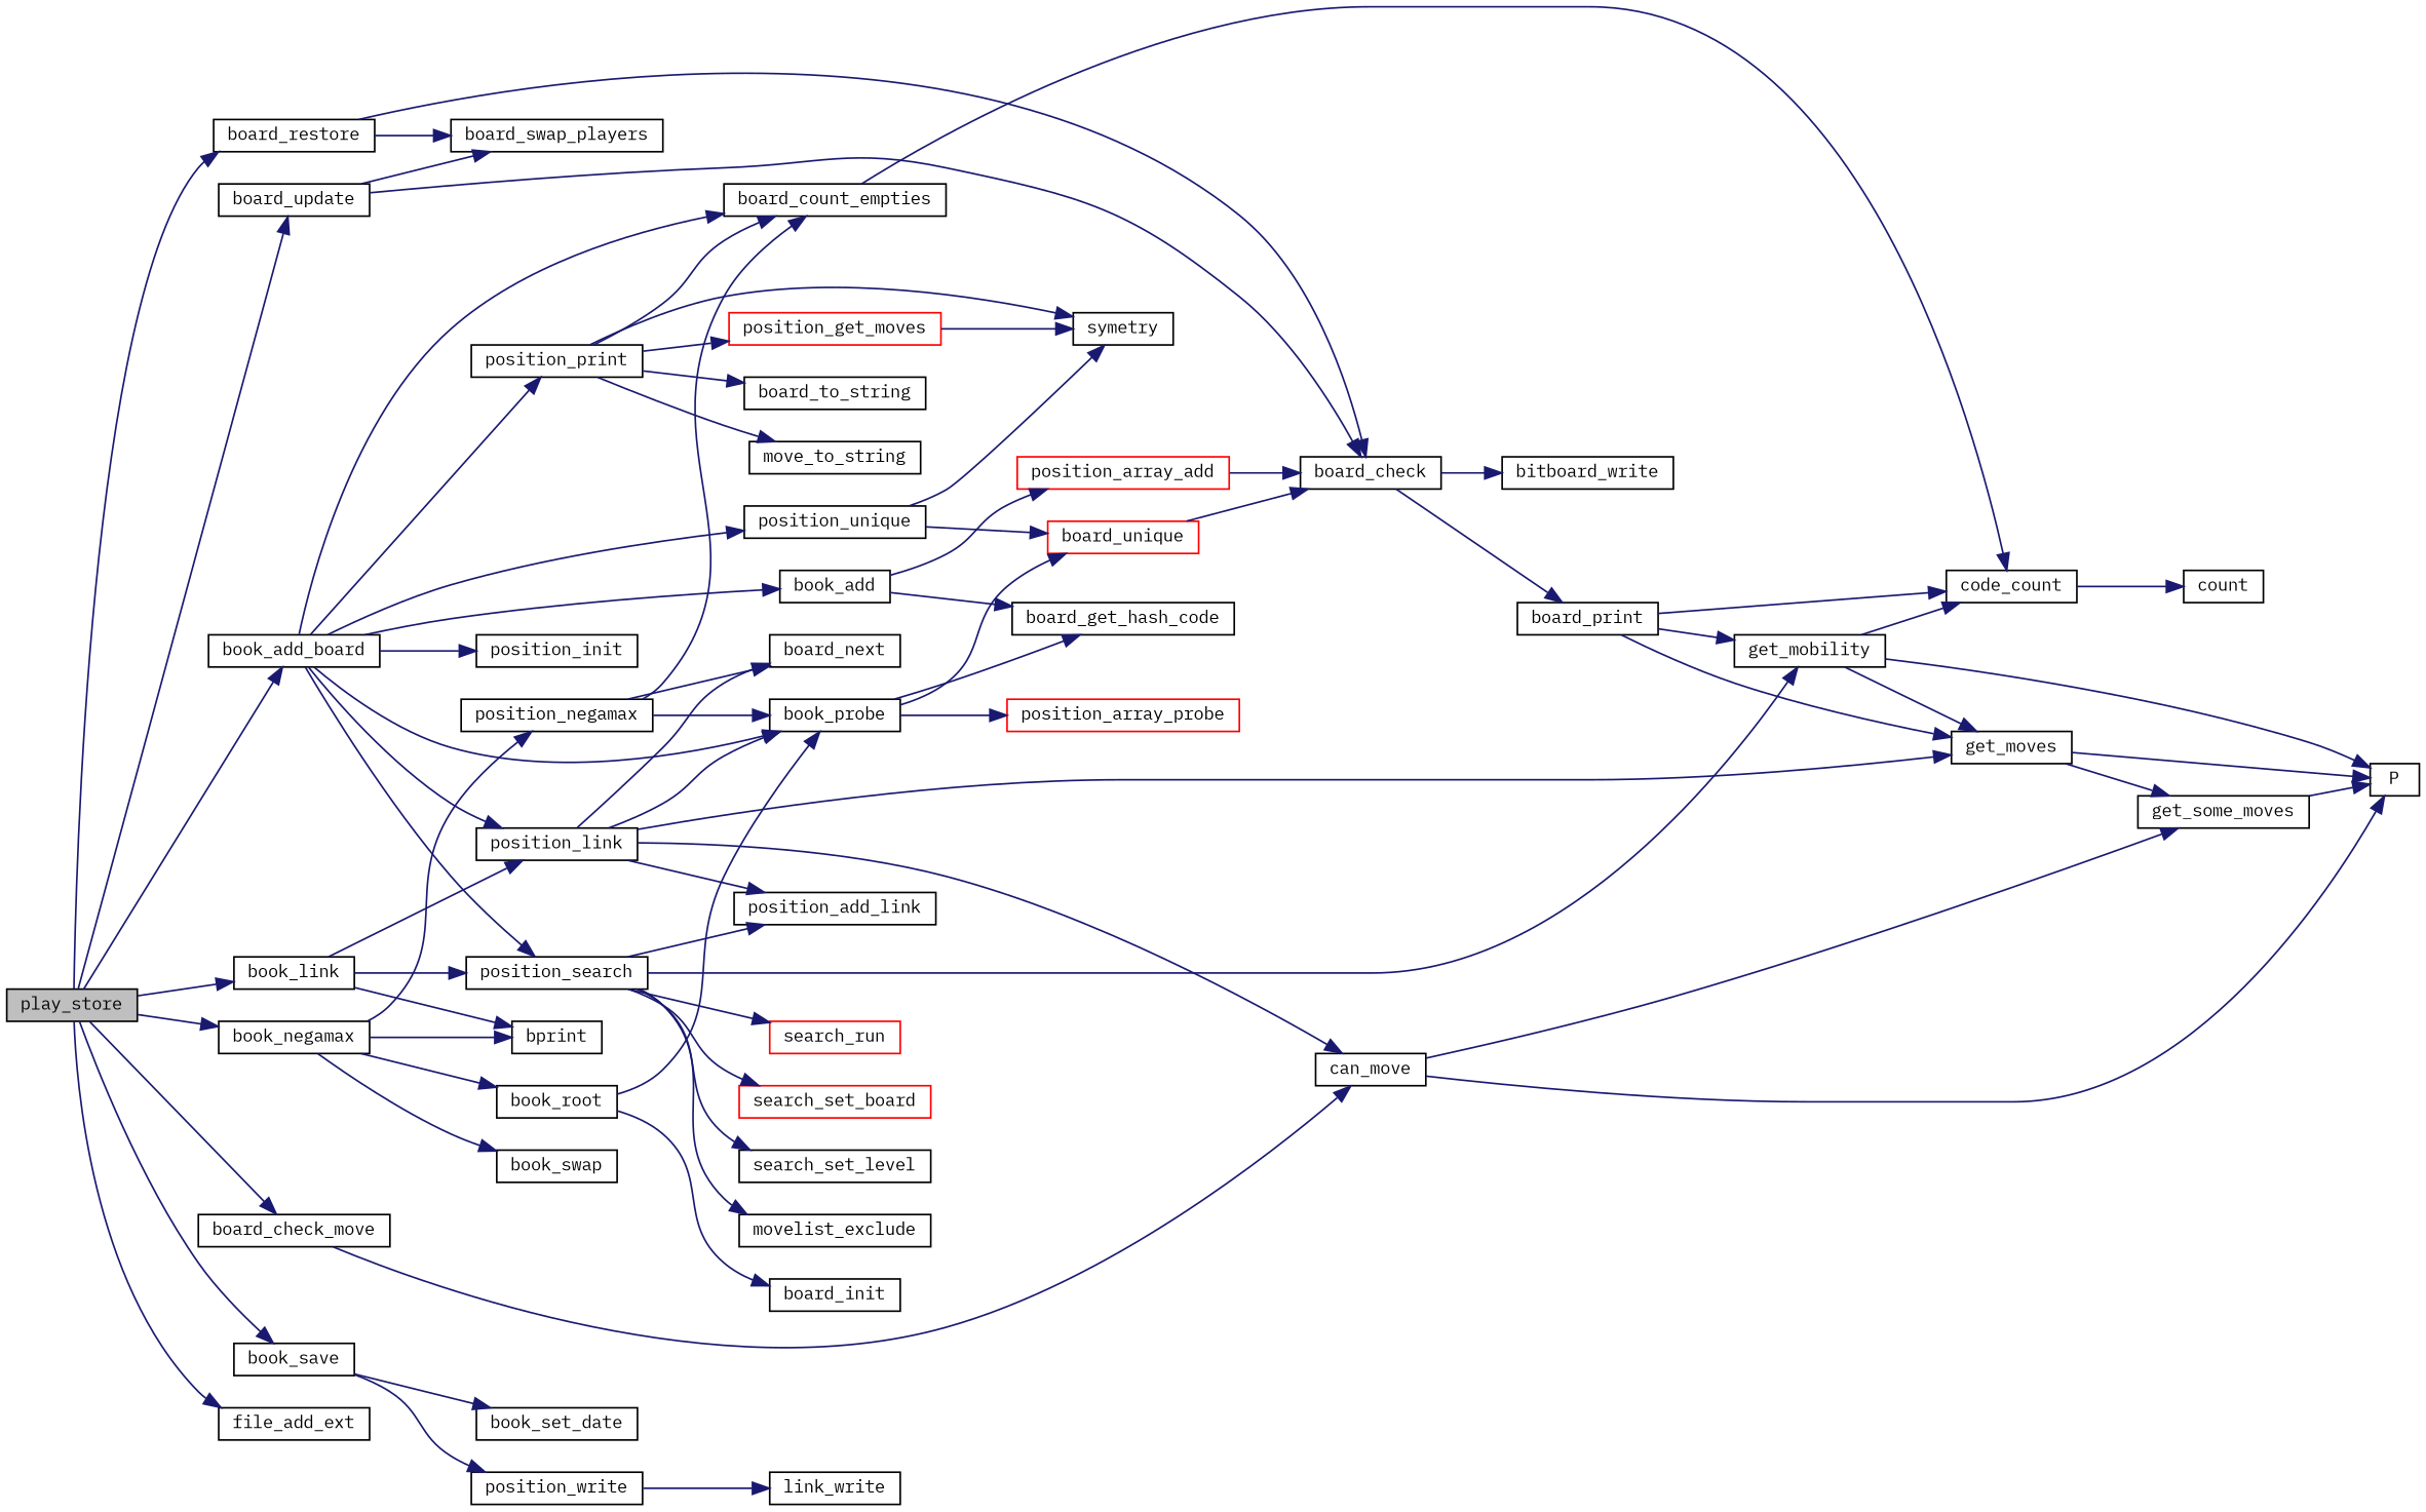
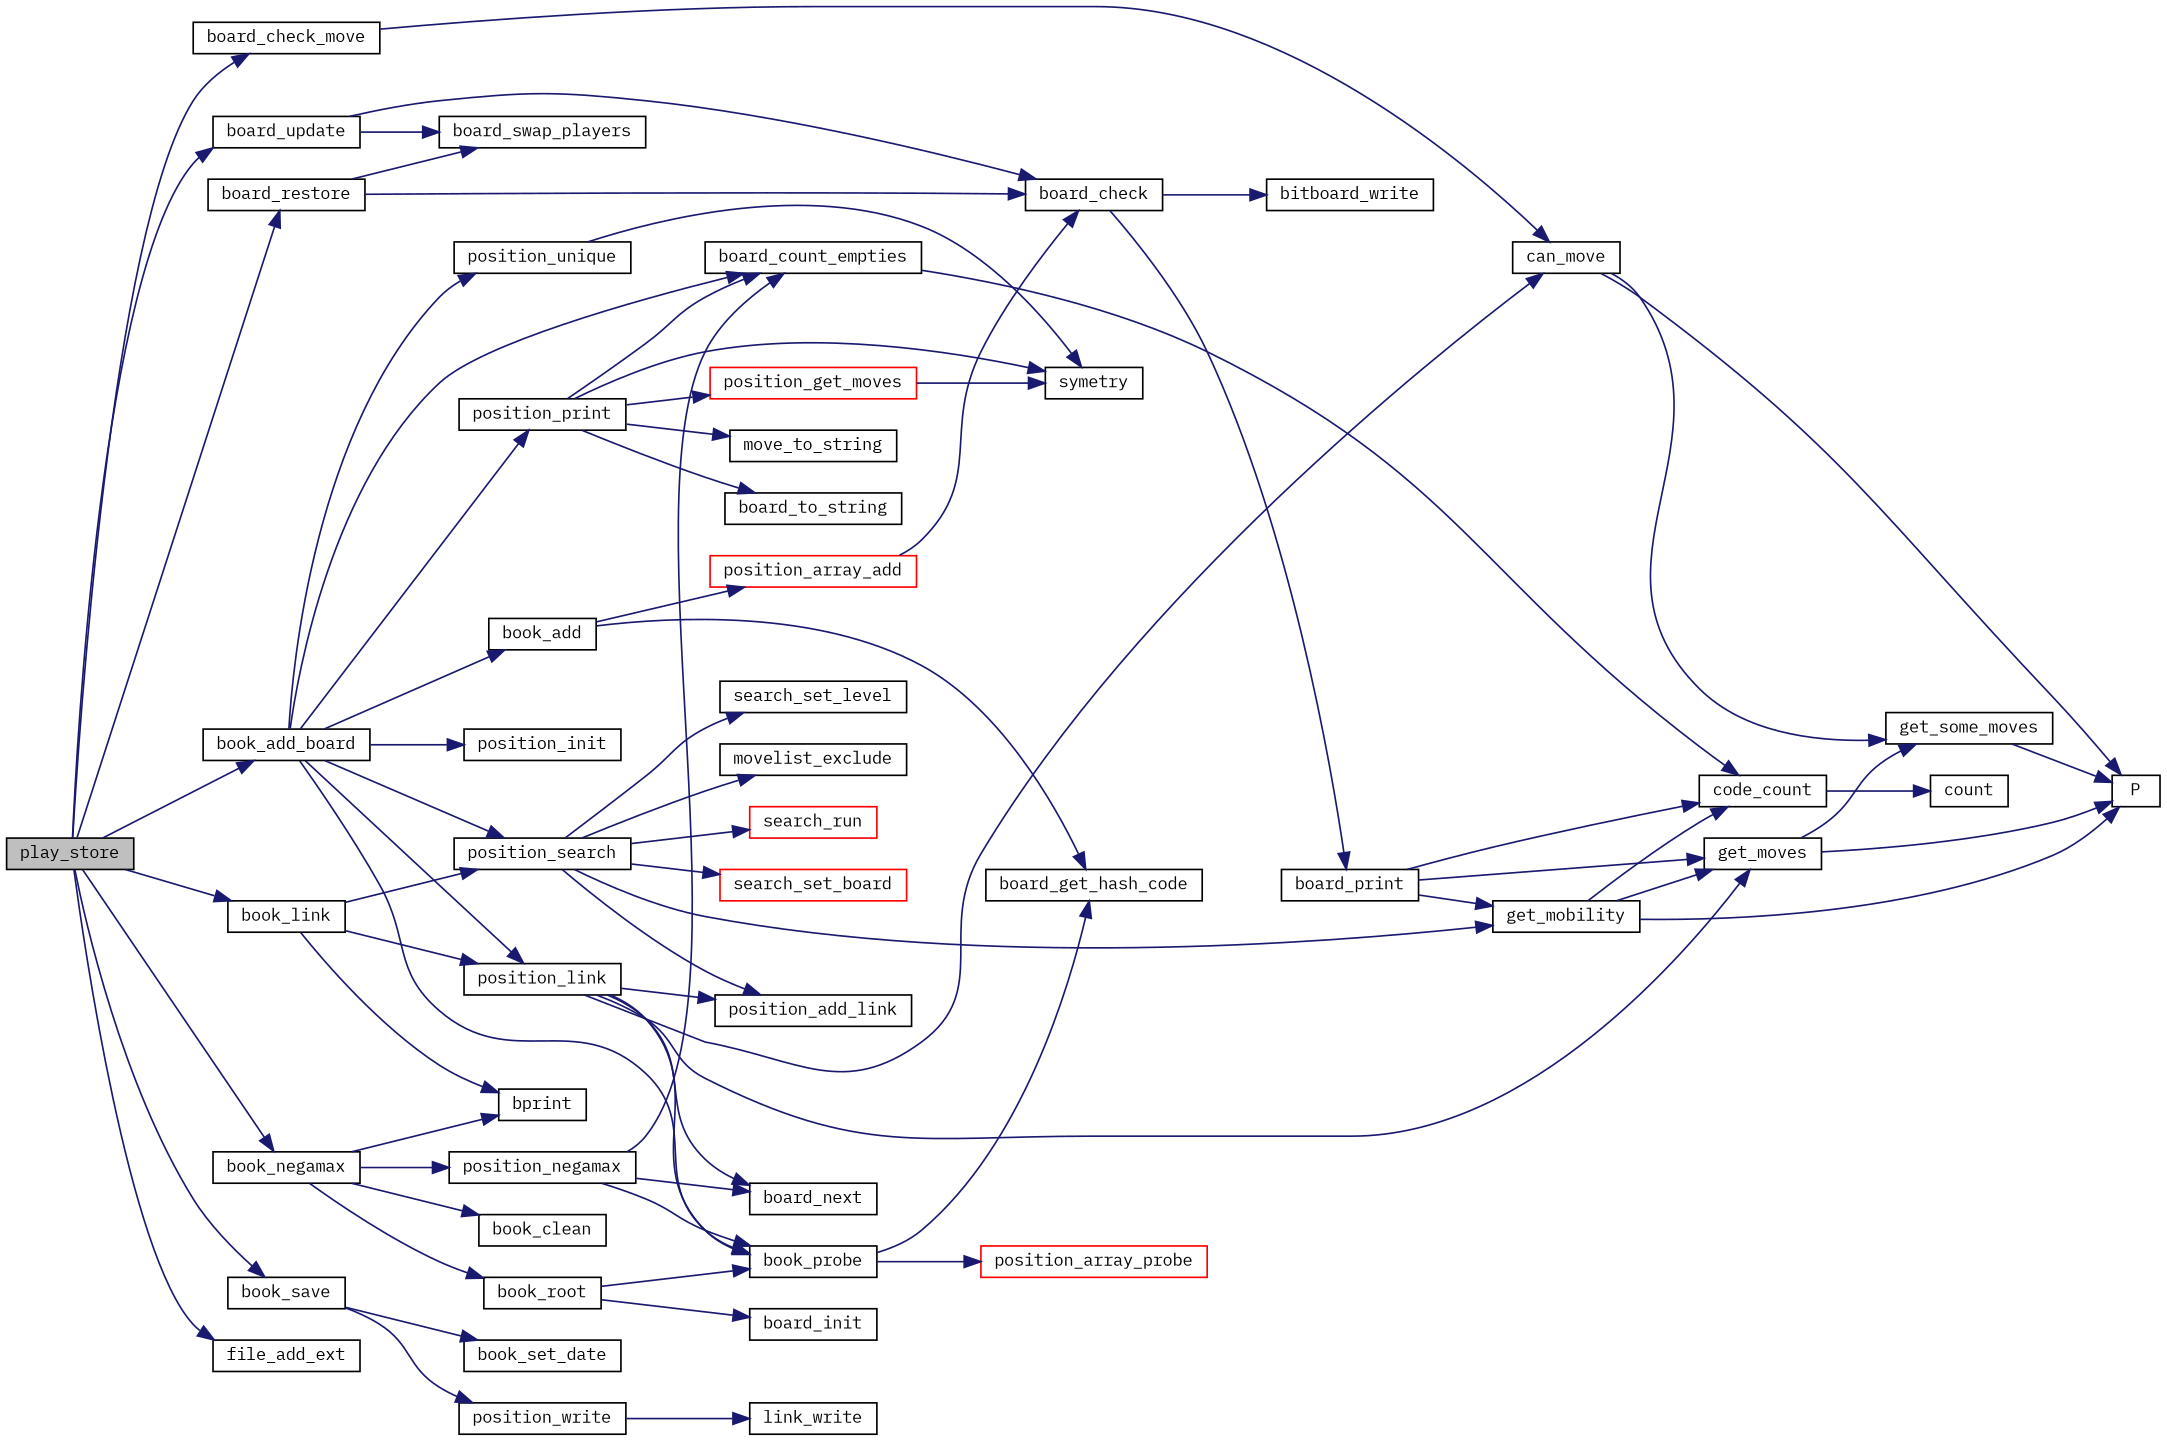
  digraph {
    fontname="IBM Plex Mono"
    rankdir=LR
    node [color=black fontname="IBM Plex Mono" fontsize=10 shape=record]
    edge [color=midnightblue fontname="IBM Plex Mono" fontsize=10 labelfontname=FreeSans labelfontsize=10 style=solid]
    n1 [fillcolor=grey75 fontcolor=black height=0.2 label=play_store style=filled width=0.4]
    n2 [height=0.2 label=board_check_move width=0.4]
    n3 [height=0.2 label=board_restore width=0.4]
    n4 [height=0.2 label=board_update width=0.4]
    n5 [height=0.2 label=book_add_board width=0.4]
    n6 [height=0.2 label=book_link width=0.4]
    n7 [height=0.2 label=book_negamax width=0.4]
    n8 [height=0.2 label=book_save width=0.4]
    n9 [height=0.2 label=file_add_ext width=0.4]
    n10 [height=0.2 label=can_move width=0.4]
    n11 [height=0.2 label=board_check width=0.4]
    n12 [height=0.2 label=board_swap_players width=0.4]
    n13 [height=0.2 label=board_count_empties width=0.4]
    n14 [height=0.2 label=book_add width=0.4]
    n15 [height=0.2 label=book_probe width=0.4]
    n16 [height=0.2 label=position_init width=0.4]
    n17 [height=0.2 label=position_link width=0.4]
    n18 [height=0.2 label=position_print width=0.4]
    n19 [height=0.2 label=position_search width=0.4]
    n20 [height=0.2 label=position_unique width=0.4]
    n21 [height=0.2 label=bprint width=0.4]
-   n22 [height=0.2 label=book_swap width=0.4]
+   n22 [height=0.2 label=book_clean width=0.4]
    n23 [height=0.2 label=book_root width=0.4]
    n24 [height=0.2 label=position_negamax width=0.4]
    n25 [height=0.2 label=book_set_date width=0.4]
    n26 [height=0.2 label=position_write width=0.4]
    n27 [height=0.2 label=get_some_moves width=0.4]
    n28 [height=0.2 label=P width=0.4]
    n29 [height=0.2 label=bitboard_write width=0.4]
    n30 [height=0.2 label=board_print width=0.4]
    n31 [height=0.2 label=code_count width=0.4]
    n32 [height=0.2 label=get_mobility width=0.4]
    n33 [height=0.2 label=get_moves width=0.4]
    n34 [height=0.2 label=count width=0.4]
    n35 [height=0.2 label=board_get_hash_code width=0.4]
    n36 [color=red height=0.2 label=position_array_add width=0.4]
-   n37 [color=red height=0.2 label=board_unique width=0.4]
    n38 [color=red height=0.2 label=position_array_probe width=0.4]
    n39 [height=0.2 label=board_next width=0.4]
    n40 [height=0.2 label=position_add_link width=0.4]
    n41 [height=0.2 label=board_to_string width=0.4]
    n42 [height=0.2 label=move_to_string width=0.4]
    n43 [color=red height=0.2 label=position_get_moves width=0.4]
    n44 [height=0.2 label=symetry width=0.4]
    n45 [height=0.2 label=movelist_exclude width=0.4]
    n46 [color=red height=0.2 label=search_run width=0.4]
    n47 [color=red height=0.2 label=search_set_board width=0.4]
    n48 [height=0.2 label=search_set_level width=0.4]
    n49 [height=0.2 label=board_init width=0.4]
    n50 [height=0.2 label=link_write width=0.4]
    n1 -> n2
    n1 -> n3
    n1 -> n4
    n1 -> n5
    n1 -> n6
    n1 -> n7
    n1 -> n8
    n1 -> n9
    n2 -> n10
    n3 -> n11
    n3 -> n12
    n4 -> n11
    n4 -> n12
    n5 -> n13
    n5 -> n14
    n5 -> n15
    n5 -> n16
    n5 -> n17
    n5 -> n18
    n5 -> n19
    n5 -> n20
    n6 -> n17
    n6 -> n19
    n6 -> n21
    n7 -> n21
    n7 -> n22
    n7 -> n23
    n7 -> n24
    n8 -> n25
    n8 -> n26
    n10 -> n27
    n10 -> n28
    n11 -> n29
    n11 -> n30
    n13 -> n31
    n14 -> n35
    n14 -> n36
    n15 -> n35
-   n15 -> n37
    n15 -> n38
    n17 -> n10
    n17 -> n15
    n17 -> n33
    n17 -> n39
    n17 -> n40
    n18 -> n13
    n18 -> n41
    n18 -> n42
    n18 -> n43
    n18 -> n44
    n19 -> n32
    n19 -> n40
    n19 -> n45
    n19 -> n46
    n19 -> n47
    n19 -> n48
-   n20 -> n37
    n20 -> n44
    n23 -> n15
    n23 -> n49
    n24 -> n13
    n24 -> n15
    n24 -> n39
    n26 -> n50
    n27 -> n28
    n30 -> n31
    n30 -> n32
    n30 -> n33
    n31 -> n34
    n32 -> n28
    n32 -> n31
    n32 -> n33
    n33 -> n27
    n33 -> n28
    n36 -> n11
-   n37 -> n11
    n43 -> n44
  }
